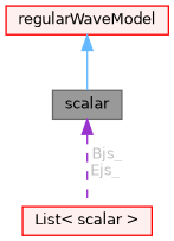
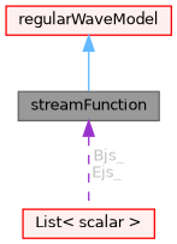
  digraph {
    node [color=red fillcolor="#FFF0F0" fontname=Helvetica fontsize=10 shape=box style=filled]
    edge [dir=back fontname=Helvetica fontsize=10 labelfontname=Helvetica labelfontsize=10]
-   n1 [color=gray40 fillcolor=grey60 fontcolor=black height=0.2 label=scalar width=0.4]
+   n1 [color=gray40 fillcolor=grey60 fontcolor=black height=0.2 label=streamFunction width=0.4]
    n2 [height=0.2 label="List\< scalar \>" width=0.4]
    n3 [height=0.2 label=regularWaveModel width=0.4]
    n1 -> n2 [color=darkorchid3 fontcolor=grey label=" Bjs_\nEjs_" style=dashed]
    n3 -> n1 [color=steelblue1 style=solid]
  }
